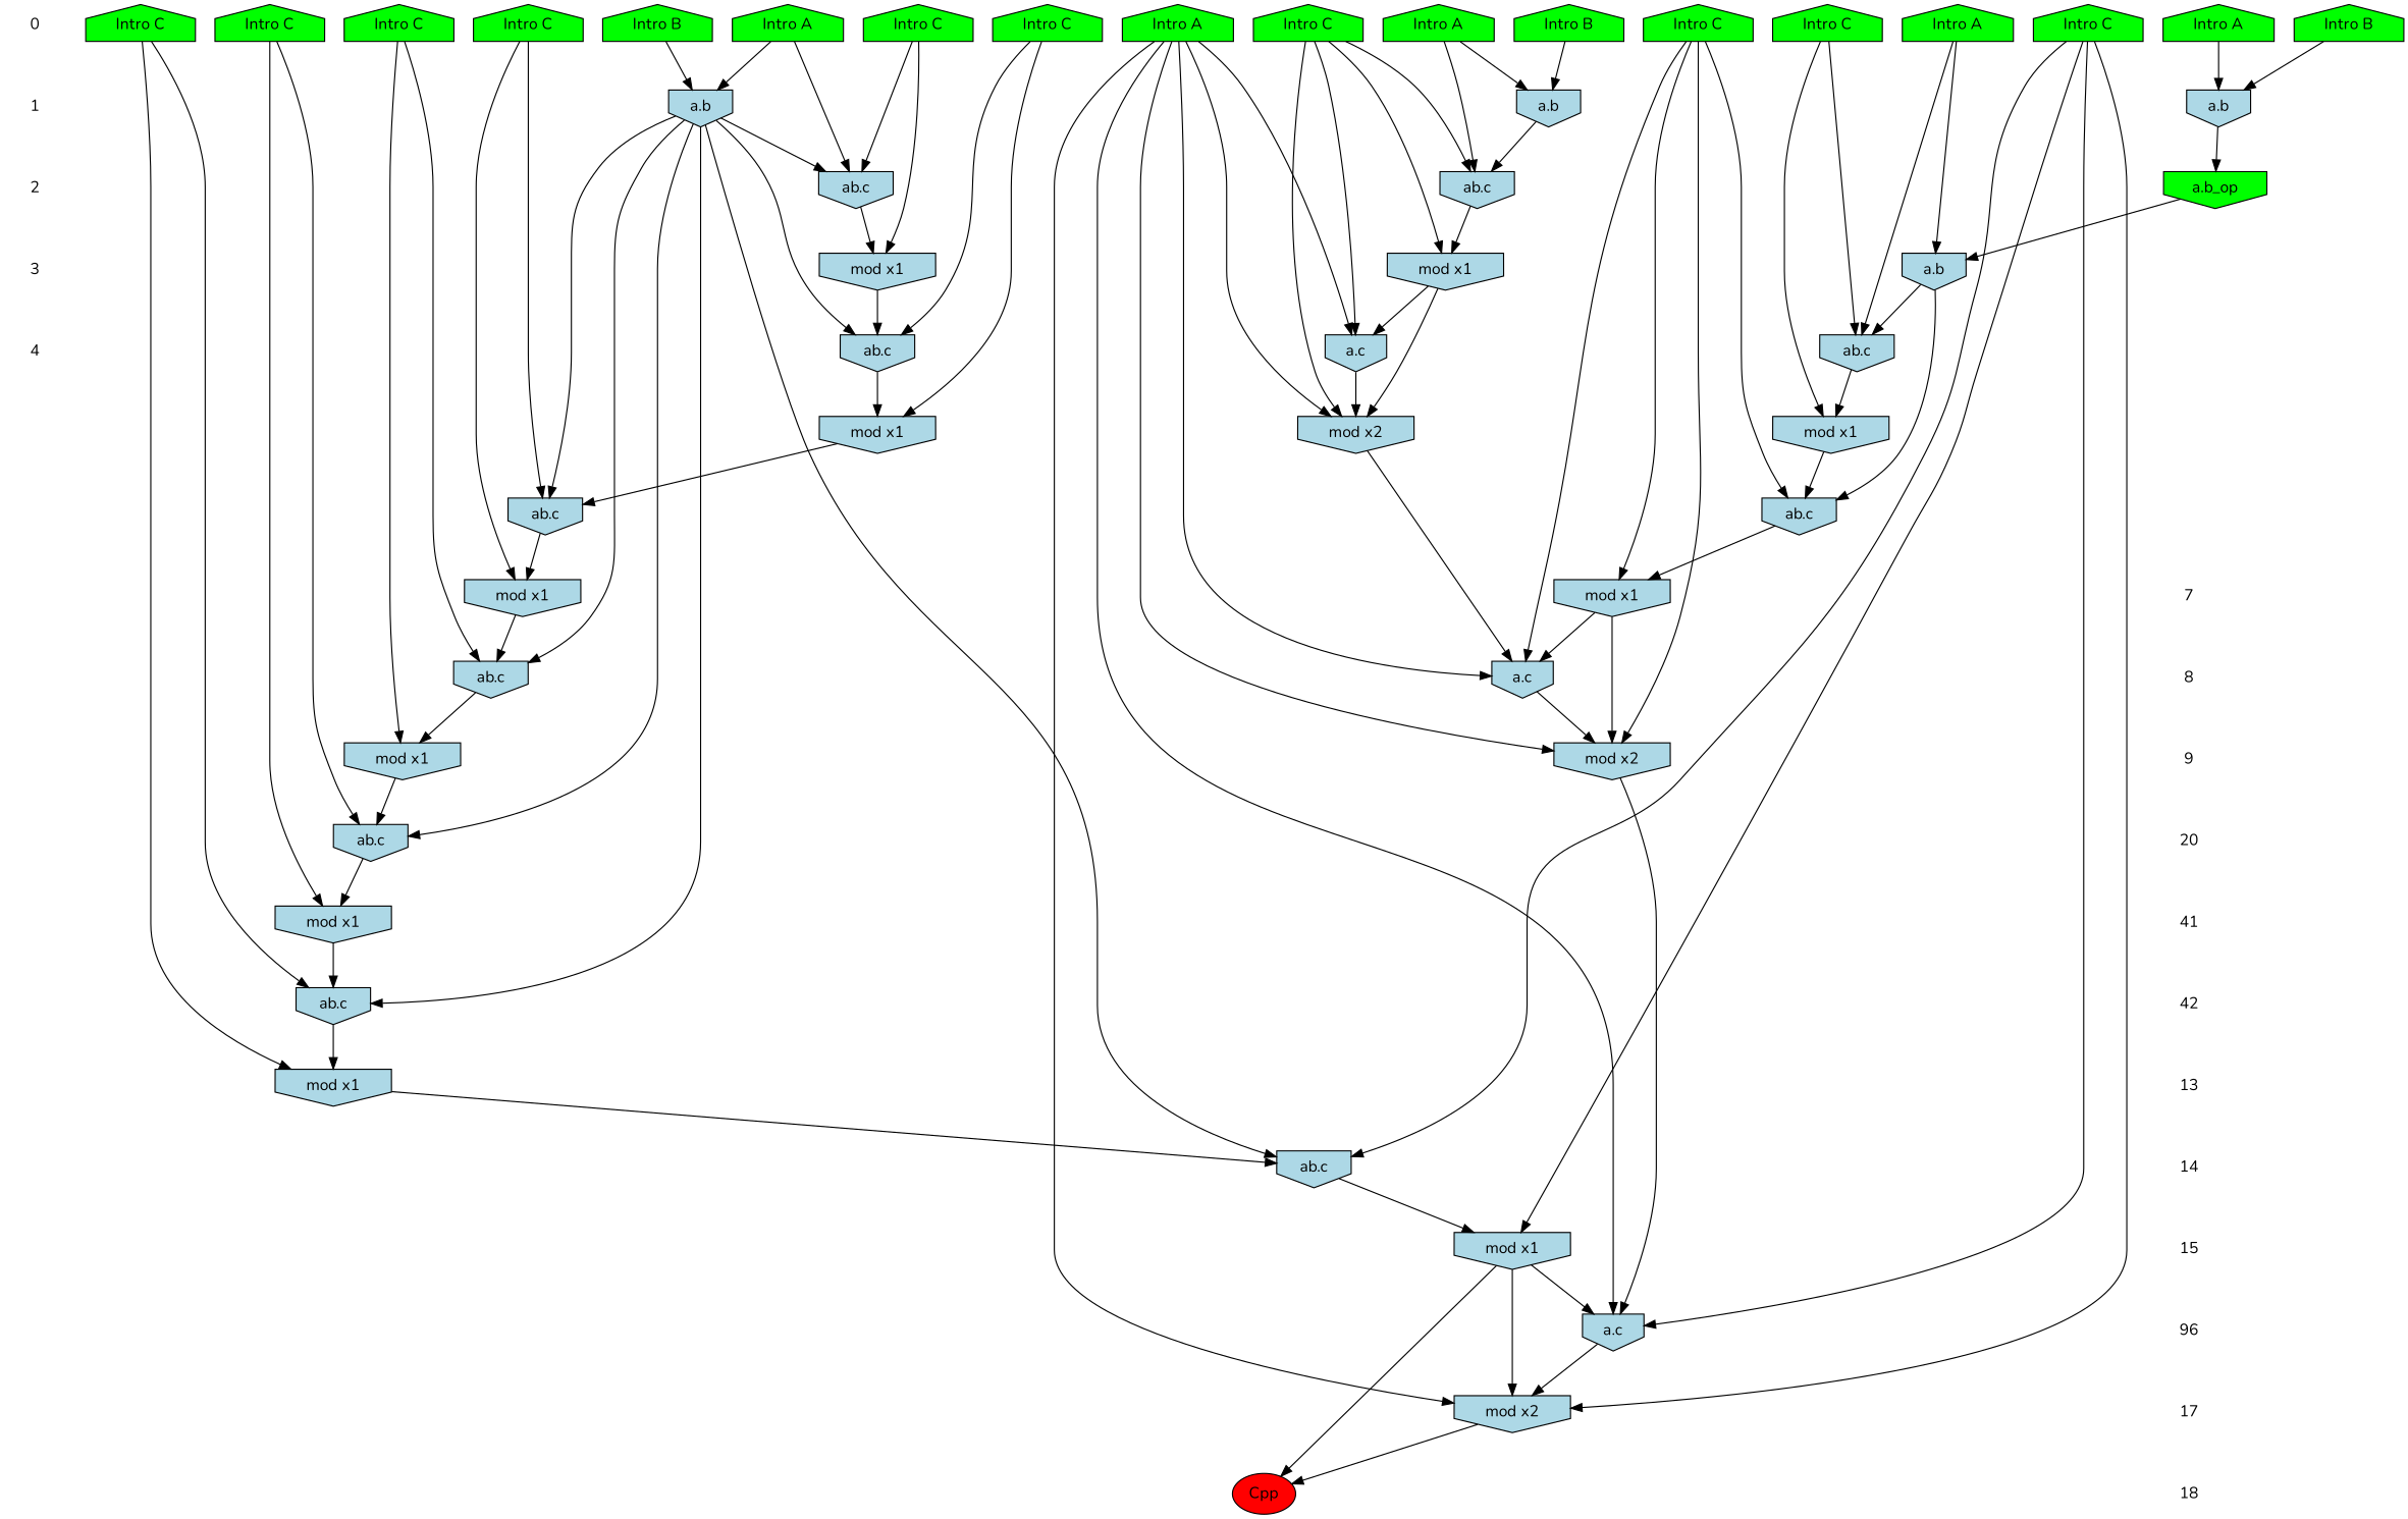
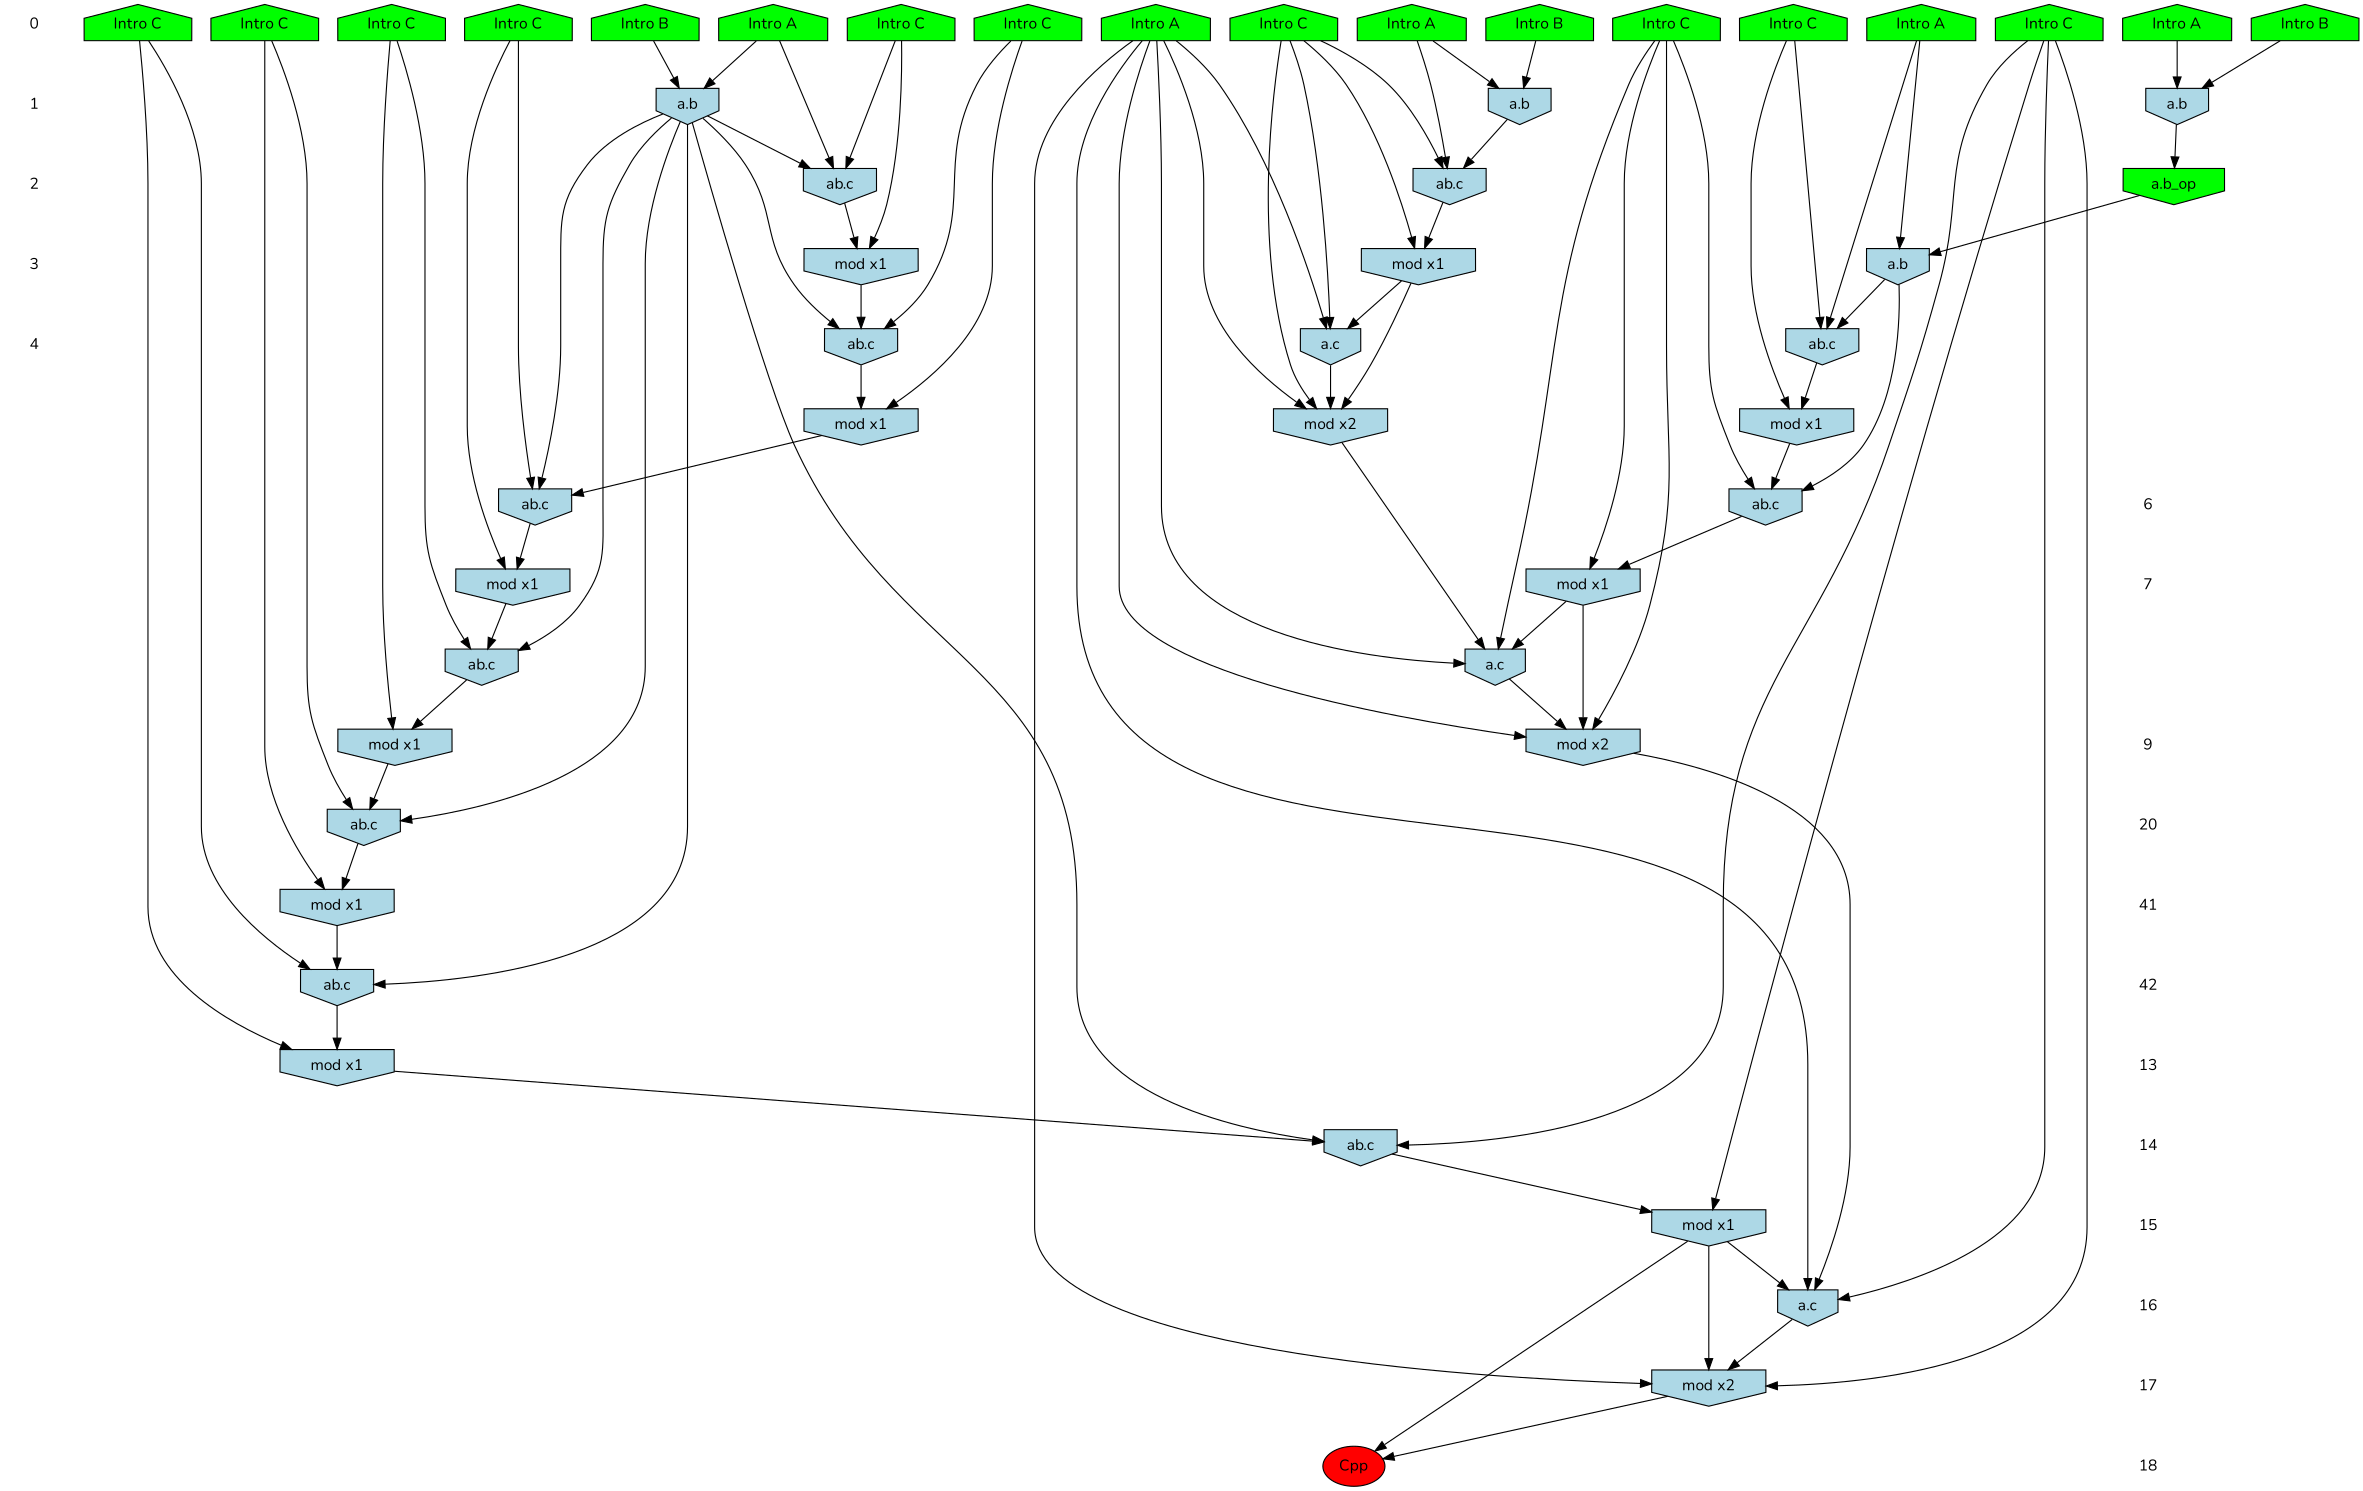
  digraph {
    fontname=Nunito
    ranksep=.5
    node [fontname=Nunito shape=invhouse fillcolor=lightblue style=filled]
    edge [fontname=Nunito]
    0 [shape=plaintext fillcolor="" style=""]
    n2 [fillcolor=green label="Intro A" shape=house]
    n3 [fillcolor=green label="Intro B" shape=house]
    n4 [fillcolor=green label="Intro A" shape=house]
    n5 [fillcolor=green label="Intro A" shape=house]
    n6 [fillcolor=green label="Intro A" shape=house]
    n7 [fillcolor=green label="Intro B" shape=house]
    n8 [fillcolor=green label="Intro A" shape=house]
    n9 [fillcolor=green label="Intro B" shape=house]
    n10 [fillcolor=green label="Intro C" shape=house]
    n11 [fillcolor=green label="Intro C" shape=house]
    n12 [fillcolor=green label="Intro C" shape=house]
    n13 [fillcolor=green label="Intro C" shape=house]
    n14 [fillcolor=green label="Intro C" shape=house]
    n15 [fillcolor=green label="Intro C" shape=house]
    n16 [fillcolor=green label="Intro C" shape=house]
    n17 [fillcolor=green label="Intro C" shape=house]
    n18 [fillcolor=green label="Intro C" shape=house]
    n19 [fillcolor=green label="Intro C" shape=house]
    1 [shape=plaintext fillcolor="" style=""]
    n21 [label="a.b"]
    n22 [label="a.b"]
    n23 [label="a.b"]
    2 [shape=plaintext fillcolor="" style=""]
    n25 [fillcolor=green label="a.b_op"]
    n26 [label="ab.c"]
    n27 [label="ab.c"]
    3 [shape=plaintext fillcolor="" style=""]
    n29 [label="mod x1"]
    n30 [label="mod x1"]
    n31 [label="a.b"]
    4 [shape=plaintext fillcolor="" style=""]
    n33 [label="ab.c"]
    n34 [label="ab.c"]
    n35 [label="a.c"]
    n36 [label="mod x1"]
    n37 [label="mod x1"]
    n38 [label="mod x2"]
+   6 [shape=plaintext fillcolor="" style=""]
    n40 [label="ab.c"]
    n41 [label="ab.c"]
    7 [shape=plaintext fillcolor="" style=""]
    n43 [label="mod x1"]
    n44 [label="mod x1"]
-   8 [shape=plaintext fillcolor="" style=""]
    n46 [label="ab.c"]
    n47 [label="a.c"]
    9 [shape=plaintext fillcolor="" style=""]
    n49 [label="mod x1"]
    n50 [label="mod x2"]
    n51 [label=20 shape=plaintext fillcolor="" style=""]
    n52 [label="ab.c"]
    n53 [label=41 shape=plaintext fillcolor="" style=""]
    n54 [label="mod x1"]
    n55 [label=42 shape=plaintext fillcolor="" style=""]
    n56 [label="ab.c"]
    13 [shape=plaintext fillcolor="" style=""]
    n58 [label="mod x1"]
    14 [shape=plaintext fillcolor="" style=""]
    n60 [label="ab.c"]
    15 [shape=plaintext fillcolor="" style=""]
    n62 [label="mod x1"]
-   16 [shape=plaintext label=96 fillcolor="" style=""]
+   16 [shape=plaintext fillcolor="" style=""]
    n64 [label="a.c"]
    17 [shape=plaintext fillcolor="" style=""]
    n66 [label="mod x2"]
    18 [shape=plaintext fillcolor="" style=""]
    n68 [fillcolor=red label=Cpp shape=""]
    subgraph sub_1 {
      rank=same
      0
      n2
      n3
      n4
      n5
      n6
      n7
      n8
      n9
      n10
      n11
      n12
      n13
      n14
      n15
      n16
      n17
      n18
      n19
    }
    subgraph sub_2 {
      rank=same
      1
      n21
      n22
      n23
    }
    subgraph sub_3 {
      rank=same
      2
      n25
      n26
      n27
    }
    subgraph sub_4 {
      rank=same
      3
      n29
      n30
      n31
    }
    subgraph sub_5 {
      rank=same
      4
      n33
      n34
      n35
    }
    subgraph sub_6 {
      rank=same
      n36
      n37
      n38
    }
    subgraph sub_7 {
      rank=same
+     6
      n40
      n41
    }
    subgraph sub_8 {
      rank=same
      7
      n43
      n44
    }
    subgraph sub_9 {
      rank=same
-     8
      n46
      n47
    }
    subgraph sub_10 {
      rank=same
      9
      n49
      n50
    }
    subgraph sub_11 {
      rank=same
      n51
      n52
    }
    subgraph sub_12 {
      rank=same
      n53
      n54
    }
    subgraph sub_13 {
      rank=same
      n55
      n56
    }
    subgraph sub_14 {
      rank=same
      13
      n58
    }
    subgraph sub_15 {
      rank=same
      14
      n60
    }
    subgraph sub_16 {
      rank=same
      15
      n62
    }
    subgraph sub_17 {
      rank=same
      16
      n64
    }
    subgraph sub_18 {
      rank=same
      17
      n66
    }
    subgraph sub_19 {
      rank=same
      18
      n68
    }
    0 -> 1 [style=invis]
    n2 -> n23
    n3 -> n23
    n4 -> n35
    n4 -> n38
    n4 -> n47
    n4 -> n50
    n4 -> n64
    n4 -> n66
    n5 -> n21
    n5 -> n26
    n6 -> n31
    n6 -> n34
    n7 -> n22
    n8 -> n22
    n8 -> n27
    n9 -> n21
    n10 -> n46
    n10 -> n49
    n11 -> n52
    n11 -> n54
    n12 -> n60
    n12 -> n62
    n12 -> n64
    n12 -> n66
    n13 -> n27
    n13 -> n30
    n14 -> n33
    n14 -> n36
    n15 -> n34
    n15 -> n37
    n16 -> n41
    n16 -> n44
    n16 -> n47
    n16 -> n50
    n17 -> n26
    n17 -> n29
    n17 -> n35
    n17 -> n38
    n18 -> n40
    n18 -> n43
    n19 -> n56
    n19 -> n58
    1 -> 2 [style=invis]
    n21 -> n26
    n22 -> n27
    n22 -> n33
    n22 -> n40
    n22 -> n46
    n22 -> n52
    n22 -> n56
    n22 -> n60
    n23 -> n25
    2 -> 3 [style=invis]
    n25 -> n31
    n26 -> n29
    n27 -> n30
    3 -> 4 [style=invis]
    n29 -> n35
    n29 -> n38
    n30 -> n33
    n31 -> n34
    n31 -> n41
    n33 -> n36
    n34 -> n37
    n35 -> n38
    n36 -> n40
    n37 -> n41
    n38 -> n47
+   6 -> 7 [style=invis]
    n40 -> n43
    n41 -> n44
-   7 -> 8 [style=invis]
    n43 -> n46
    n44 -> n47
    n44 -> n50
-   8 -> 9 [style=invis]
    n46 -> n49
    n47 -> n50
    9 -> n51 [style=invis]
    n49 -> n52
    n50 -> n64
    n51 -> n53 [style=invis]
    n52 -> n54
    n53 -> n55 [style=invis]
    n54 -> n56
    n55 -> 13 [style=invis]
    n56 -> n58
    13 -> 14 [style=invis]
    n58 -> n60
    14 -> 15 [style=invis]
    n60 -> n62
    15 -> 16 [style=invis]
    n62 -> n64
    n62 -> n66
    n62 -> n68
    16 -> 17 [style=invis]
    n64 -> n66
    17 -> 18 [style=invis]
    n66 -> n68
  }
